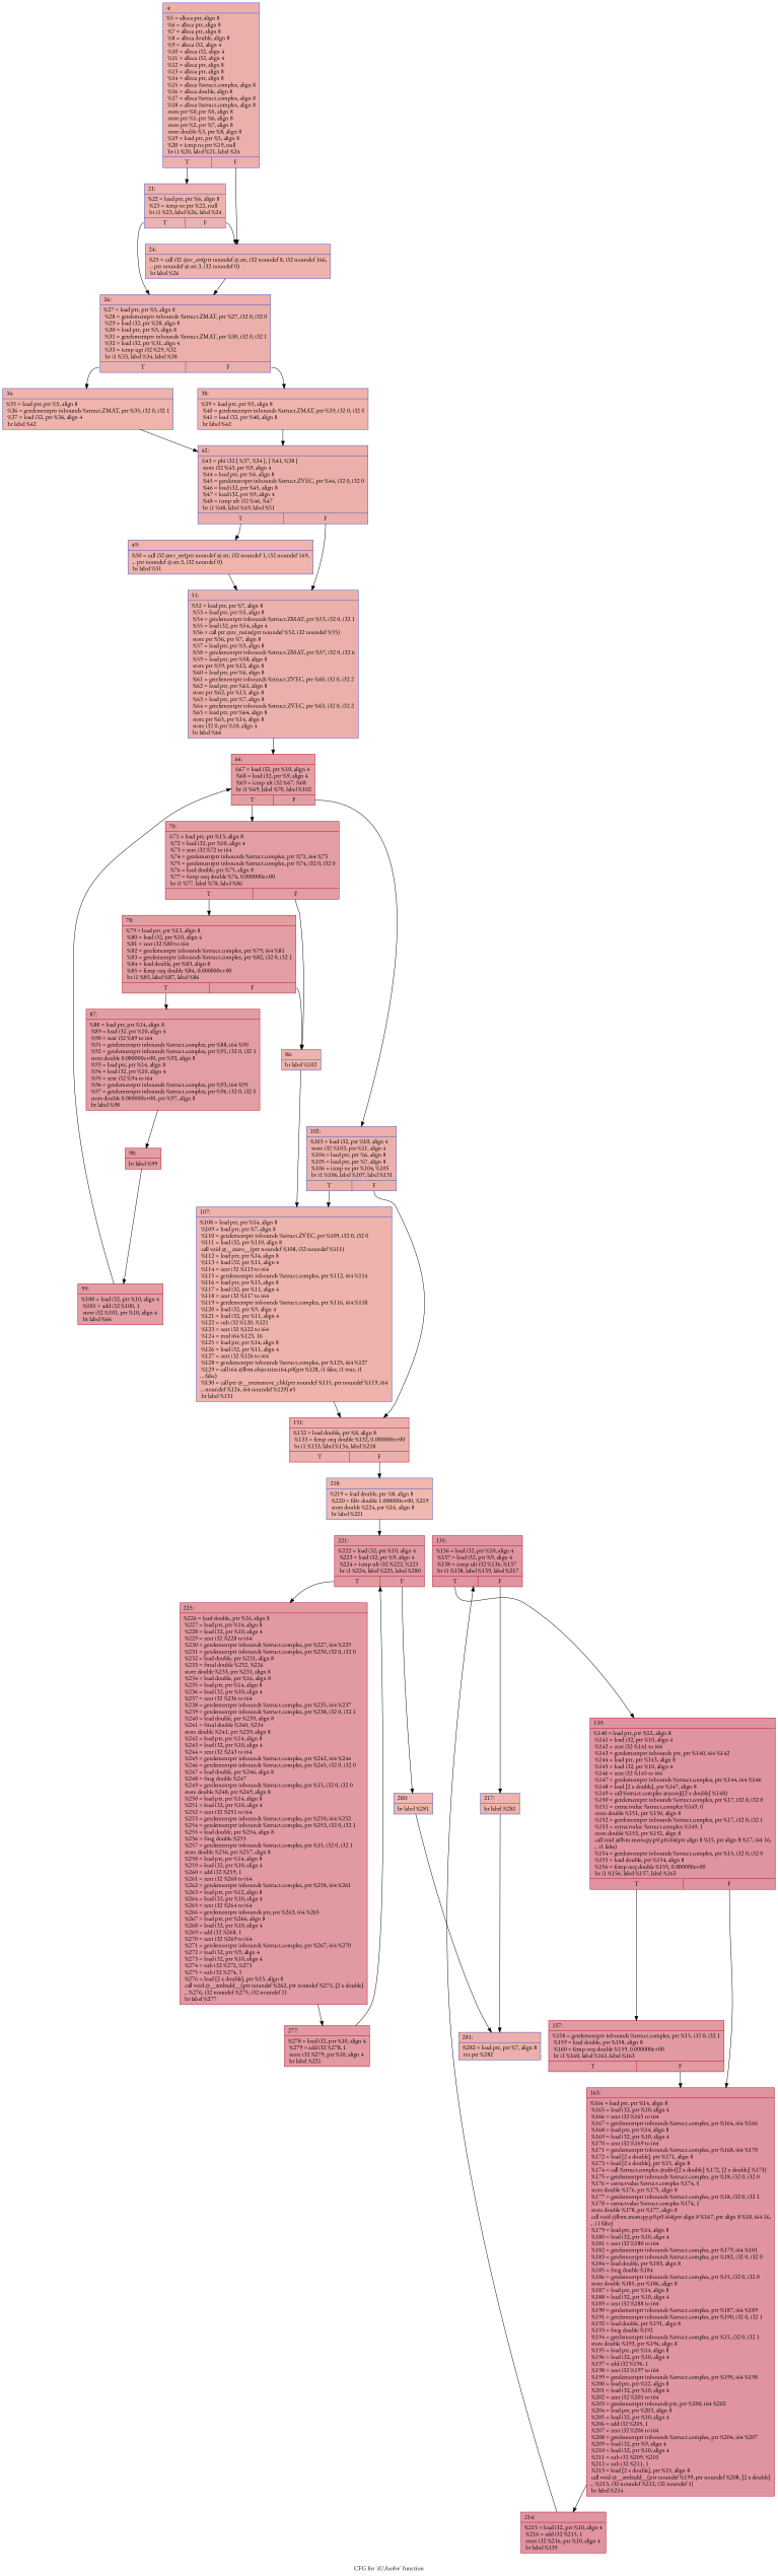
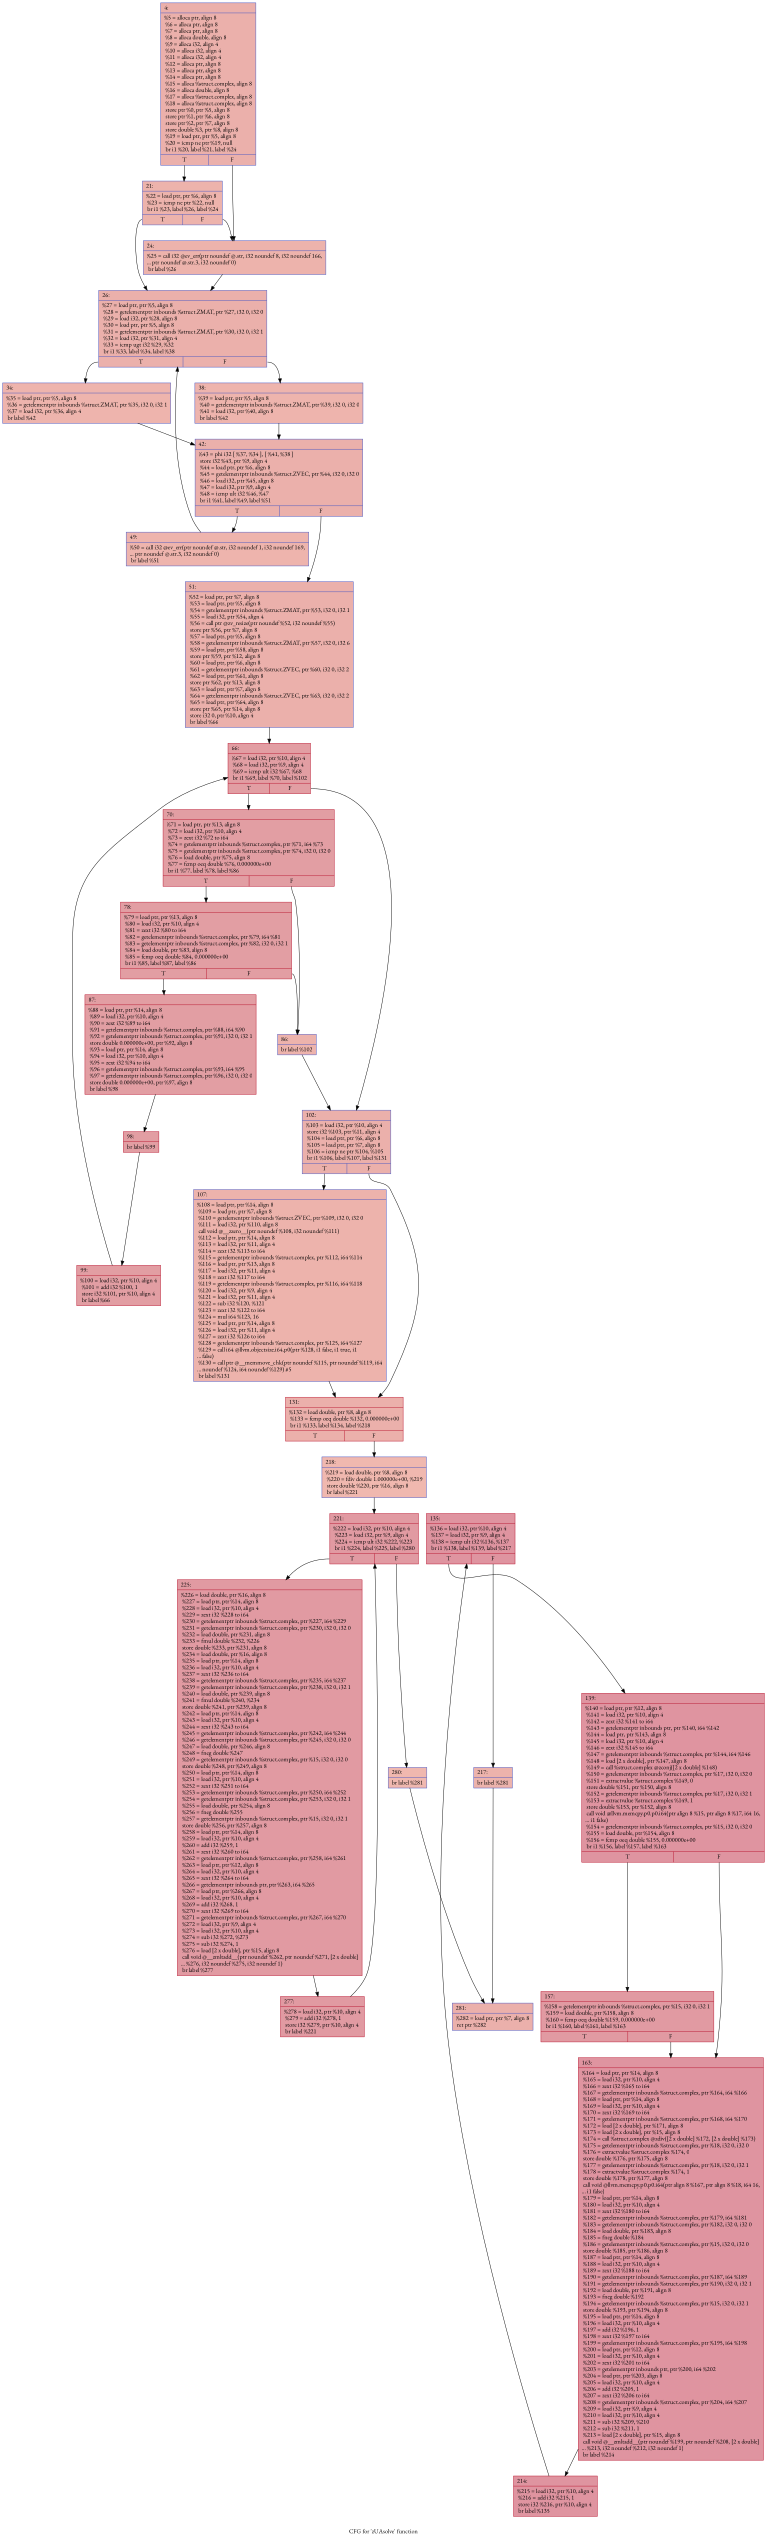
  digraph {
    fontname="EB Garamond"
    label="CFG for 'zUAsolve' function"
    node [color="#3d50c3ff" fillcolor="#d24b4070" fontname="EB Garamond" shape=record style=filled]
    edge [fontname="EB Garamond"]
    n1 [label="{4:\l|  %5 = alloca ptr, align 8\l  %6 = alloca ptr, align 8\l  %7 = alloca ptr, align 8\l  %8 = alloca double, align 8\l  %9 = alloca i32, align 4\l  %10 = alloca i32, align 4\l  %11 = alloca i32, align 4\l  %12 = alloca ptr, align 8\l  %13 = alloca ptr, align 8\l  %14 = alloca ptr, align 8\l  %15 = alloca %struct.complex, align 8\l  %16 = alloca double, align 8\l  %17 = alloca %struct.complex, align 8\l  %18 = alloca %struct.complex, align 8\l  store ptr %0, ptr %5, align 8\l  store ptr %1, ptr %6, align 8\l  store ptr %2, ptr %7, align 8\l  store double %3, ptr %8, align 8\l  %19 = load ptr, ptr %5, align 8\l  %20 = icmp ne ptr %19, null\l  br i1 %20, label %21, label %24\l|{<s0>T|<s1>F}}"]
    n2 [fillcolor="#d6524470" label="{21:\l|  %22 = load ptr, ptr %6, align 8\l  %23 = icmp ne ptr %22, null\l  br i1 %23, label %26, label %24\l|{<s0>T|<s1>F}}"]
    n3 [fillcolor="#d6524470" label="{24:\l|  %25 = call i32 @ev_err(ptr noundef @.str, i32 noundef 8, i32 noundef 166,\l... ptr noundef @.str.3, i32 noundef 0)\l  br label %26\l}"]
    n4 [label="{26:\l|  %27 = load ptr, ptr %5, align 8\l  %28 = getelementptr inbounds %struct.ZMAT, ptr %27, i32 0, i32 0\l  %29 = load i32, ptr %28, align 8\l  %30 = load ptr, ptr %5, align 8\l  %31 = getelementptr inbounds %struct.ZMAT, ptr %30, i32 0, i32 1\l  %32 = load i32, ptr %31, align 4\l  %33 = icmp ugt i32 %29, %32\l  br i1 %33, label %34, label %38\l|{<s0>T|<s1>F}}"]
    n5 [fillcolor="#d8564670" label="{34:\l|  %35 = load ptr, ptr %5, align 8\l  %36 = getelementptr inbounds %struct.ZMAT, ptr %35, i32 0, i32 1\l  %37 = load i32, ptr %36, align 4\l  br label %42\l}"]
    n6 [fillcolor="#d8564670" label="{38:\l|  %39 = load ptr, ptr %5, align 8\l  %40 = getelementptr inbounds %struct.ZMAT, ptr %39, i32 0, i32 0\l  %41 = load i32, ptr %40, align 8\l  br label %42\l}"]
-   n7 [label="{42:\l|  %43 = phi i32 [ %37, %34 ], [ %41, %38 ]\l  store i32 %43, ptr %9, align 4\l  %44 = load ptr, ptr %6, align 8\l  %45 = getelementptr inbounds %struct.ZVEC, ptr %44, i32 0, i32 0\l  %46 = load i32, ptr %45, align 8\l  %47 = load i32, ptr %9, align 4\l  %48 = icmp ult i32 %46, %47\l  br i1 %48, label %49, label %51\l|{<s0>T|<s1>F}}"]
+   n7 [label="{42:\l|  %43 = phi i32 [ %37, %34 ], [ %41, %38 ]\l  store i32 %43, ptr %9, align 4\l  %44 = load ptr, ptr %6, align 8\l  %45 = getelementptr inbounds %struct.ZVEC, ptr %44, i32 0, i32 0\l  %46 = load i32, ptr %45, align 8\l  %47 = load i32, ptr %9, align 4\l  %48 = icmp ult i32 %46, %47\l  br i1 %41, label %49, label %51\l|{<s0>T|<s1>F}}"]
    n8 [fillcolor="#d8564670" label="{49:\l|  %50 = call i32 @ev_err(ptr noundef @.str, i32 noundef 1, i32 noundef 169,\l... ptr noundef @.str.3, i32 noundef 0)\l  br label %51\l}"]
    n9 [label="{51:\l|  %52 = load ptr, ptr %7, align 8\l  %53 = load ptr, ptr %5, align 8\l  %54 = getelementptr inbounds %struct.ZMAT, ptr %53, i32 0, i32 1\l  %55 = load i32, ptr %54, align 4\l  %56 = call ptr @zv_resize(ptr noundef %52, i32 noundef %55)\l  store ptr %56, ptr %7, align 8\l  %57 = load ptr, ptr %5, align 8\l  %58 = getelementptr inbounds %struct.ZMAT, ptr %57, i32 0, i32 6\l  %59 = load ptr, ptr %58, align 8\l  store ptr %59, ptr %12, align 8\l  %60 = load ptr, ptr %6, align 8\l  %61 = getelementptr inbounds %struct.ZVEC, ptr %60, i32 0, i32 2\l  %62 = load ptr, ptr %61, align 8\l  store ptr %62, ptr %13, align 8\l  %63 = load ptr, ptr %7, align 8\l  %64 = getelementptr inbounds %struct.ZVEC, ptr %63, i32 0, i32 2\l  %65 = load ptr, ptr %64, align 8\l  store ptr %65, ptr %14, align 8\l  store i32 0, ptr %10, align 4\l  br label %66\l}"]
    n10 [color="#b70d28ff" fillcolor="#be242e70" label="{66:\l|  %67 = load i32, ptr %10, align 4\l  %68 = load i32, ptr %9, align 4\l  %69 = icmp ult i32 %67, %68\l  br i1 %69, label %70, label %102\l|{<s0>T|<s1>F}}"]
    n11 [color="#b70d28ff" fillcolor="#be242e70" label="{70:\l|  %71 = load ptr, ptr %13, align 8\l  %72 = load i32, ptr %10, align 4\l  %73 = zext i32 %72 to i64\l  %74 = getelementptr inbounds %struct.complex, ptr %71, i64 %73\l  %75 = getelementptr inbounds %struct.complex, ptr %74, i32 0, i32 0\l  %76 = load double, ptr %75, align 8\l  %77 = fcmp oeq double %76, 0.000000e+00\l  br i1 %77, label %78, label %86\l|{<s0>T|<s1>F}}"]
    n12 [label="{102:\l|  %103 = load i32, ptr %10, align 4\l  store i32 %103, ptr %11, align 4\l  %104 = load ptr, ptr %6, align 8\l  %105 = load ptr, ptr %7, align 8\l  %106 = icmp ne ptr %104, %105\l  br i1 %106, label %107, label %131\l|{<s0>T|<s1>F}}"]
    n13 [color="#b70d28ff" fillcolor="#be242e70" label="{78:\l|  %79 = load ptr, ptr %13, align 8\l  %80 = load i32, ptr %10, align 4\l  %81 = zext i32 %80 to i64\l  %82 = getelementptr inbounds %struct.complex, ptr %79, i64 %81\l  %83 = getelementptr inbounds %struct.complex, ptr %82, i32 0, i32 1\l  %84 = load double, ptr %83, align 8\l  %85 = fcmp oeq double %84, 0.000000e+00\l  br i1 %85, label %87, label %86\l|{<s0>T|<s1>F}}"]
    n14 [fillcolor="#d6524470" label="{86:\l|  br label %102\l}"]
    n15 [fillcolor="#d6524470" label="{107:\l|  %108 = load ptr, ptr %14, align 8\l  %109 = load ptr, ptr %7, align 8\l  %110 = getelementptr inbounds %struct.ZVEC, ptr %109, i32 0, i32 0\l  %111 = load i32, ptr %110, align 8\l  call void @__zzero__(ptr noundef %108, i32 noundef %111)\l  %112 = load ptr, ptr %14, align 8\l  %113 = load i32, ptr %11, align 4\l  %114 = zext i32 %113 to i64\l  %115 = getelementptr inbounds %struct.complex, ptr %112, i64 %114\l  %116 = load ptr, ptr %13, align 8\l  %117 = load i32, ptr %11, align 4\l  %118 = zext i32 %117 to i64\l  %119 = getelementptr inbounds %struct.complex, ptr %116, i64 %118\l  %120 = load i32, ptr %9, align 4\l  %121 = load i32, ptr %11, align 4\l  %122 = sub i32 %120, %121\l  %123 = zext i32 %122 to i64\l  %124 = mul i64 %123, 16\l  %125 = load ptr, ptr %14, align 8\l  %126 = load i32, ptr %11, align 4\l  %127 = zext i32 %126 to i64\l  %128 = getelementptr inbounds %struct.complex, ptr %125, i64 %127\l  %129 = call i64 @llvm.objectsize.i64.p0(ptr %128, i1 false, i1 true, i1\l... false)\l  %130 = call ptr @__memmove_chk(ptr noundef %115, ptr noundef %119, i64\l... noundef %124, i64 noundef %129) #5\l  br label %131\l}"]
    n16 [color="#b70d28ff" label="{131:\l|  %132 = load double, ptr %8, align 8\l  %133 = fcmp oeq double %132, 0.000000e+00\l  br i1 %133, label %134, label %218\l|{<s0>T|<s1>F}}"]
    n17 [color="#b70d28ff" fillcolor="#be242e70" label="{87:\l|  %88 = load ptr, ptr %14, align 8\l  %89 = load i32, ptr %10, align 4\l  %90 = zext i32 %89 to i64\l  %91 = getelementptr inbounds %struct.complex, ptr %88, i64 %90\l  %92 = getelementptr inbounds %struct.complex, ptr %91, i32 0, i32 1\l  store double 0.000000e+00, ptr %92, align 8\l  %93 = load ptr, ptr %14, align 8\l  %94 = load i32, ptr %10, align 4\l  %95 = zext i32 %94 to i64\l  %96 = getelementptr inbounds %struct.complex, ptr %93, i64 %95\l  %97 = getelementptr inbounds %struct.complex, ptr %96, i32 0, i32 0\l  store double 0.000000e+00, ptr %97, align 8\l  br label %98\l}"]
-   n18 [fillcolor="#dc5d4a70" label="{218:\l|  %219 = load double, ptr %8, align 8\l  %220 = fdiv double 1.000000e+00, %219\l  store double %224, ptr %16, align 8\l  br label %221\l}"]
+   n18 [fillcolor="#dc5d4a70" label="{218:\l|  %219 = load double, ptr %8, align 8\l  %220 = fdiv double 1.000000e+00, %219\l  store double %220, ptr %16, align 8\l  br label %221\l}"]
    n19 [color="#b70d28ff" fillcolor="#be242e70" label="{98:\l|  br label %99\l}"]
    n20 [color="#b70d28ff" fillcolor="#be242e70" label="{99:\l|  %100 = load i32, ptr %10, align 4\l  %101 = add i32 %100, 1\l  store i32 %101, ptr %10, align 4\l  br label %66\l}"]
    n21 [color="#b70d28ff" fillcolor="#bb1b2c70" label="{221:\l|  %222 = load i32, ptr %10, align 4\l  %223 = load i32, ptr %9, align 4\l  %224 = icmp ult i32 %222, %223\l  br i1 %224, label %225, label %280\l|{<s0>T|<s1>F}}"]
    n22 [color="#b70d28ff" fillcolor="#b70d2870" label="{135:\l|  %136 = load i32, ptr %10, align 4\l  %137 = load i32, ptr %9, align 4\l  %138 = icmp ult i32 %136, %137\l  br i1 %138, label %139, label %217\l|{<s0>T|<s1>F}}"]
    n23 [color="#b70d28ff" fillcolor="#b70d2870" label="{139:\l|  %140 = load ptr, ptr %12, align 8\l  %141 = load i32, ptr %10, align 4\l  %142 = zext i32 %141 to i64\l  %143 = getelementptr inbounds ptr, ptr %140, i64 %142\l  %144 = load ptr, ptr %143, align 8\l  %145 = load i32, ptr %10, align 4\l  %146 = zext i32 %145 to i64\l  %147 = getelementptr inbounds %struct.complex, ptr %144, i64 %146\l  %148 = load [2 x double], ptr %147, align 8\l  %149 = call %struct.complex @zconj([2 x double] %148)\l  %150 = getelementptr inbounds %struct.complex, ptr %17, i32 0, i32 0\l  %151 = extractvalue %struct.complex %149, 0\l  store double %151, ptr %150, align 8\l  %152 = getelementptr inbounds %struct.complex, ptr %17, i32 0, i32 1\l  %153 = extractvalue %struct.complex %149, 1\l  store double %153, ptr %152, align 8\l  call void @llvm.memcpy.p0.p0.i64(ptr align 8 %15, ptr align 8 %17, i64 16,\l... i1 false)\l  %154 = getelementptr inbounds %struct.complex, ptr %15, i32 0, i32 0\l  %155 = load double, ptr %154, align 8\l  %156 = fcmp oeq double %155, 0.000000e+00\l  br i1 %156, label %157, label %163\l|{<s0>T|<s1>F}}"]
    n24 [fillcolor="#d6524470" label="{217:\l|  br label %281\l}"]
    n25 [color="#b70d28ff" fillcolor="#bb1b2c70" label="{225:\l|  %226 = load double, ptr %16, align 8\l  %227 = load ptr, ptr %14, align 8\l  %228 = load i32, ptr %10, align 4\l  %229 = zext i32 %228 to i64\l  %230 = getelementptr inbounds %struct.complex, ptr %227, i64 %229\l  %231 = getelementptr inbounds %struct.complex, ptr %230, i32 0, i32 0\l  %232 = load double, ptr %231, align 8\l  %233 = fmul double %232, %226\l  store double %233, ptr %231, align 8\l  %234 = load double, ptr %16, align 8\l  %235 = load ptr, ptr %14, align 8\l  %236 = load i32, ptr %10, align 4\l  %237 = zext i32 %236 to i64\l  %238 = getelementptr inbounds %struct.complex, ptr %235, i64 %237\l  %239 = getelementptr inbounds %struct.complex, ptr %238, i32 0, i32 1\l  %240 = load double, ptr %239, align 8\l  %241 = fmul double %240, %234\l  store double %241, ptr %239, align 8\l  %242 = load ptr, ptr %14, align 8\l  %243 = load i32, ptr %10, align 4\l  %244 = zext i32 %243 to i64\l  %245 = getelementptr inbounds %struct.complex, ptr %242, i64 %244\l  %246 = getelementptr inbounds %struct.complex, ptr %245, i32 0, i32 0\l  %247 = load double, ptr %246, align 8\l  %248 = fneg double %247\l  %249 = getelementptr inbounds %struct.complex, ptr %15, i32 0, i32 0\l  store double %248, ptr %249, align 8\l  %250 = load ptr, ptr %14, align 8\l  %251 = load i32, ptr %10, align 4\l  %252 = zext i32 %251 to i64\l  %253 = getelementptr inbounds %struct.complex, ptr %250, i64 %252\l  %254 = getelementptr inbounds %struct.complex, ptr %253, i32 0, i32 1\l  %255 = load double, ptr %254, align 8\l  %256 = fneg double %255\l  %257 = getelementptr inbounds %struct.complex, ptr %15, i32 0, i32 1\l  store double %256, ptr %257, align 8\l  %258 = load ptr, ptr %14, align 8\l  %259 = load i32, ptr %10, align 4\l  %260 = add i32 %259, 1\l  %261 = zext i32 %260 to i64\l  %262 = getelementptr inbounds %struct.complex, ptr %258, i64 %261\l  %263 = load ptr, ptr %12, align 8\l  %264 = load i32, ptr %10, align 4\l  %265 = zext i32 %264 to i64\l  %266 = getelementptr inbounds ptr, ptr %263, i64 %265\l  %267 = load ptr, ptr %266, align 8\l  %268 = load i32, ptr %10, align 4\l  %269 = add i32 %268, 1\l  %270 = zext i32 %269 to i64\l  %271 = getelementptr inbounds %struct.complex, ptr %267, i64 %270\l  %272 = load i32, ptr %9, align 4\l  %273 = load i32, ptr %10, align 4\l  %274 = sub i32 %272, %273\l  %275 = sub i32 %274, 1\l  %276 = load [2 x double], ptr %15, align 8\l  call void @__zmltadd__(ptr noundef %262, ptr noundef %271, [2 x double]\l... %276, i32 noundef %275, i32 noundef 1)\l  br label %277\l}"]
    n26 [fillcolor="#dc5d4a70" label="{280:\l|  br label %281\l}"]
    n27 [color="#b70d28ff" fillcolor="#bb1b2c70" label="{157:\l|  %158 = getelementptr inbounds %struct.complex, ptr %15, i32 0, i32 1\l  %159 = load double, ptr %158, align 8\l  %160 = fcmp oeq double %159, 0.000000e+00\l  br i1 %160, label %161, label %163\l|{<s0>T|<s1>F}}"]
    n28 [color="#b70d28ff" fillcolor="#b70d2870" label="{163:\l|  %164 = load ptr, ptr %14, align 8\l  %165 = load i32, ptr %10, align 4\l  %166 = zext i32 %165 to i64\l  %167 = getelementptr inbounds %struct.complex, ptr %164, i64 %166\l  %168 = load ptr, ptr %14, align 8\l  %169 = load i32, ptr %10, align 4\l  %170 = zext i32 %169 to i64\l  %171 = getelementptr inbounds %struct.complex, ptr %168, i64 %170\l  %172 = load [2 x double], ptr %171, align 8\l  %173 = load [2 x double], ptr %15, align 8\l  %174 = call %struct.complex @zdiv([2 x double] %172, [2 x double] %173)\l  %175 = getelementptr inbounds %struct.complex, ptr %18, i32 0, i32 0\l  %176 = extractvalue %struct.complex %174, 0\l  store double %176, ptr %175, align 8\l  %177 = getelementptr inbounds %struct.complex, ptr %18, i32 0, i32 1\l  %178 = extractvalue %struct.complex %174, 1\l  store double %178, ptr %177, align 8\l  call void @llvm.memcpy.p0.p0.i64(ptr align 8 %167, ptr align 8 %18, i64 16,\l... i1 false)\l  %179 = load ptr, ptr %14, align 8\l  %180 = load i32, ptr %10, align 4\l  %181 = zext i32 %180 to i64\l  %182 = getelementptr inbounds %struct.complex, ptr %179, i64 %181\l  %183 = getelementptr inbounds %struct.complex, ptr %182, i32 0, i32 0\l  %184 = load double, ptr %183, align 8\l  %185 = fneg double %184\l  %186 = getelementptr inbounds %struct.complex, ptr %15, i32 0, i32 0\l  store double %185, ptr %186, align 8\l  %187 = load ptr, ptr %14, align 8\l  %188 = load i32, ptr %10, align 4\l  %189 = zext i32 %188 to i64\l  %190 = getelementptr inbounds %struct.complex, ptr %187, i64 %189\l  %191 = getelementptr inbounds %struct.complex, ptr %190, i32 0, i32 1\l  %192 = load double, ptr %191, align 8\l  %193 = fneg double %192\l  %194 = getelementptr inbounds %struct.complex, ptr %15, i32 0, i32 1\l  store double %193, ptr %194, align 8\l  %195 = load ptr, ptr %14, align 8\l  %196 = load i32, ptr %10, align 4\l  %197 = add i32 %196, 1\l  %198 = zext i32 %197 to i64\l  %199 = getelementptr inbounds %struct.complex, ptr %195, i64 %198\l  %200 = load ptr, ptr %12, align 8\l  %201 = load i32, ptr %10, align 4\l  %202 = zext i32 %201 to i64\l  %203 = getelementptr inbounds ptr, ptr %200, i64 %202\l  %204 = load ptr, ptr %203, align 8\l  %205 = load i32, ptr %10, align 4\l  %206 = add i32 %205, 1\l  %207 = zext i32 %206 to i64\l  %208 = getelementptr inbounds %struct.complex, ptr %204, i64 %207\l  %209 = load i32, ptr %9, align 4\l  %210 = load i32, ptr %10, align 4\l  %211 = sub i32 %209, %210\l  %212 = sub i32 %211, 1\l  %213 = load [2 x double], ptr %15, align 8\l  call void @__zmltadd__(ptr noundef %199, ptr noundef %208, [2 x double]\l... %213, i32 noundef %212, i32 noundef 1)\l  br label %214\l}"]
    n29 [label="{281:\l|  %282 = load ptr, ptr %7, align 8\l  ret ptr %282\l}"]
    n30 [color="#b70d28ff" fillcolor="#b70d2870" label="{214:\l|  %215 = load i32, ptr %10, align 4\l  %216 = add i32 %215, 1\l  store i32 %216, ptr %10, align 4\l  br label %135\l}"]
    n31 [color="#b70d28ff" fillcolor="#bb1b2c70" label="{277:\l|  %278 = load i32, ptr %10, align 4\l  %279 = add i32 %278, 1\l  store i32 %279, ptr %10, align 4\l  br label %221\l}"]
    n1 -> n2 [tailport=s0]
    n1 -> n3 [tailport=s1]
    n2 -> n3 [tailport=s1]
    n2 -> n4 [tailport=s0]
    n3 -> n4
    n4 -> n5 [tailport=s0]
    n4 -> n6 [tailport=s1]
    n5 -> n7
    n6 -> n7
    n7 -> n8 [tailport=s0]
    n7 -> n9 [tailport=s1]
-   n8 -> n9
+   n8 -> n4
    n9 -> n10
    n10 -> n11 [tailport=s0]
    n10 -> n12 [tailport=s1]
    n11 -> n13 [tailport=s0]
    n11 -> n14 [tailport=s1]
    n12 -> n15 [tailport=s0]
    n12 -> n16 [tailport=s1]
    n13 -> n14 [tailport=s1]
    n13 -> n17 [tailport=s0]
-   n14 -> n15
+   n14 -> n12
    n15 -> n16
    n16 -> n18 [tailport=s1]
    n17 -> n19
    n18 -> n21
    n19 -> n20
    n20 -> n10
    n21 -> n25 [tailport=s0]
    n21 -> n26 [tailport=s1]
    n22 -> n23 [tailport=s0]
    n22 -> n24 [tailport=s1]
    n23 -> n27 [tailport=s0]
    n23 -> n28 [tailport=s1]
    n24 -> n29
    n25 -> n31
    n26 -> n29
    n27 -> n28 [tailport=s1]
    n28 -> n30
    n30 -> n22
    n31 -> n21
  }
